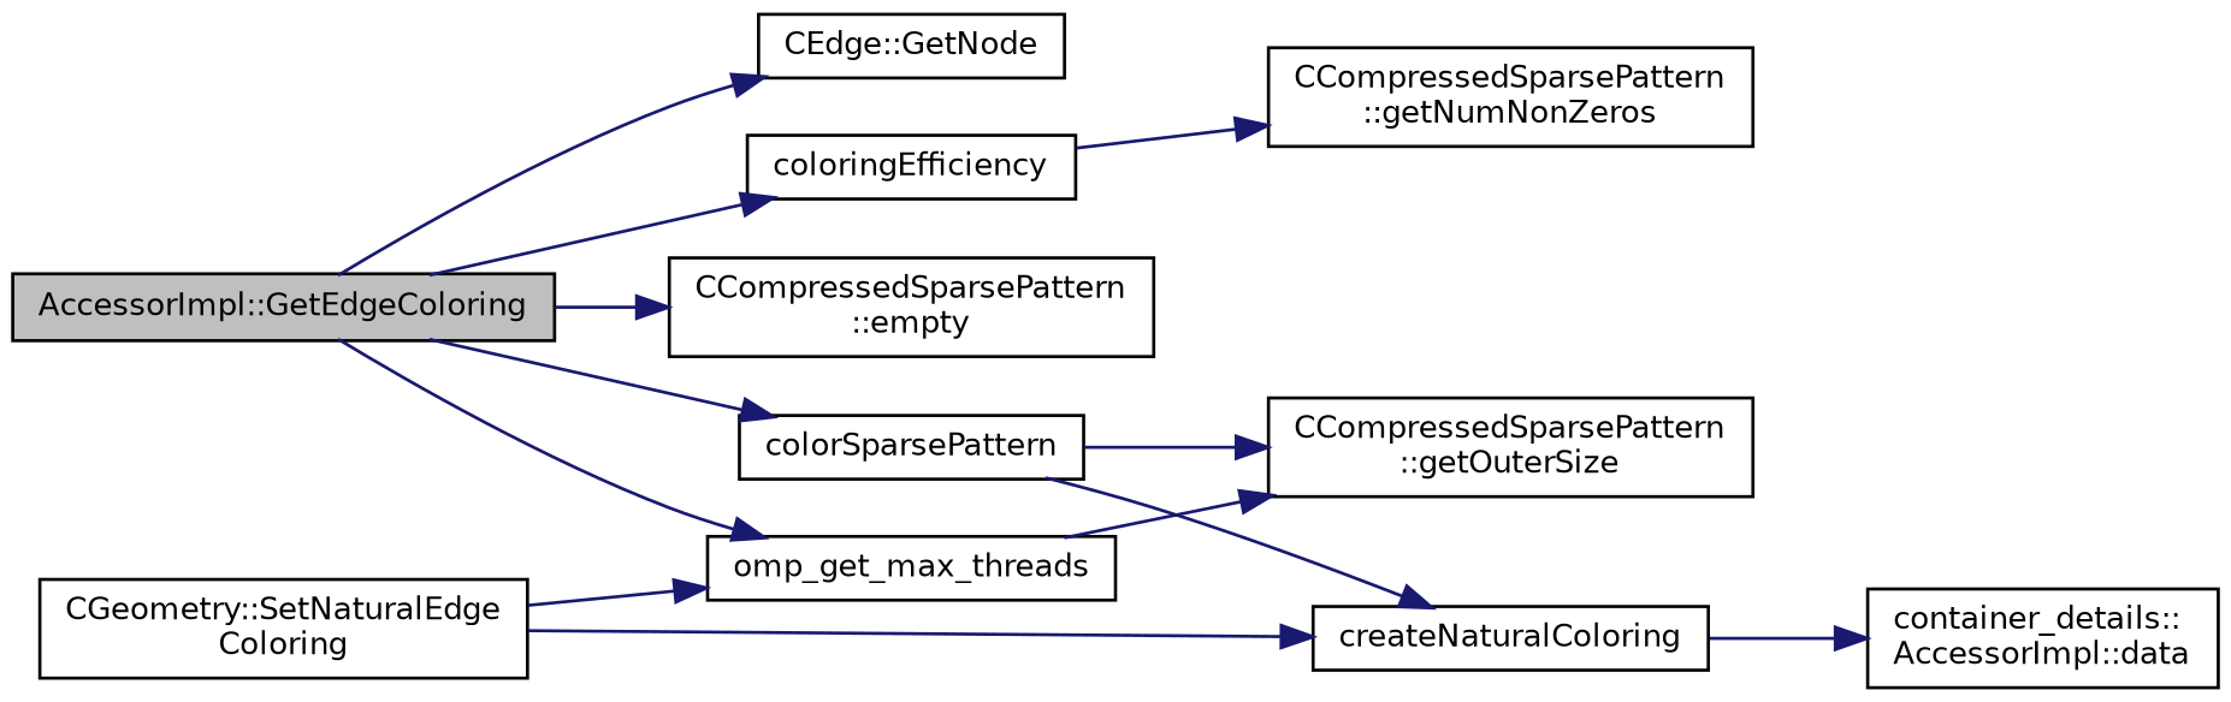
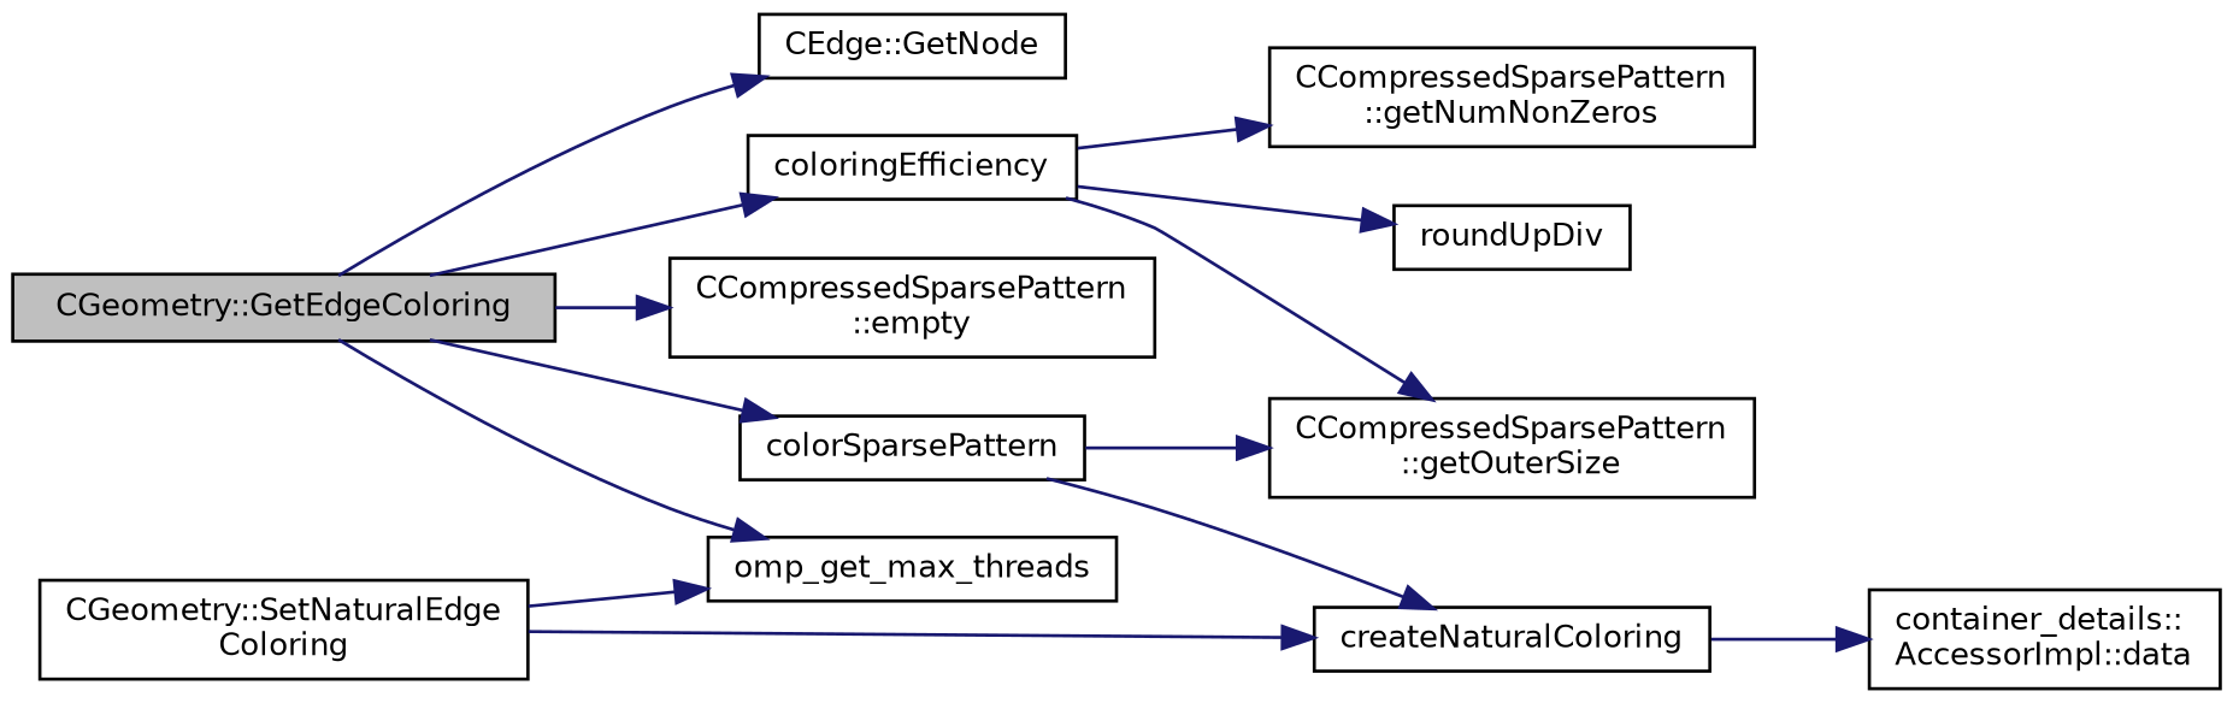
  digraph {
    rankdir=LR
    node [color=black fillcolor=white fontname=Helvetica fontsize=10 shape=record style=filled]
    edge [color=midnightblue fontname=Helvetica fontsize=10 labelfontname=Helvetica labelfontsize=10 style=solid]
-   n1 [fillcolor=grey75 fontcolor=black height=0.2 label="AccessorImpl::GetEdgeColoring" width=0.4]
+   n1 [fillcolor=grey75 fontcolor=black height=0.2 label="CGeometry::GetEdgeColoring" width=0.4]
    n2 [height=0.2 label=coloringEfficiency width=0.4]
    n3 [height=0.2 label=colorSparsePattern width=0.4]
    n4 [height=0.2 label="CCompressedSparsePattern\l::empty" width=0.4]
    n5 [height=0.2 label="CEdge::GetNode" width=0.4]
    n6 [height=0.2 label=omp_get_max_threads width=0.4]
    n7 [height=0.2 label="CCompressedSparsePattern\l::getNumNonZeros" width=0.4]
    n8 [height=0.2 label="CCompressedSparsePattern\l::getOuterSize" width=0.4]
+   n9 [height=0.2 label=roundUpDiv width=0.4]
    n10 [height=0.2 label=createNaturalColoring width=0.4]
    n11 [height=0.2 label="CGeometry::SetNaturalEdge\lColoring" width=0.4]
    n12 [height=0.2 label="container_details::\lAccessorImpl::data" width=0.4]
    n1 -> n2
    n1 -> n3
    n1 -> n4
    n1 -> n5
    n1 -> n6
    n2 -> n7
-   n6 -> n8
+   n2 -> n8
+   n2 -> n9
    n3 -> n8
    n3 -> n10
    n10 -> n12
    n11 -> n6
    n11 -> n10
  }
